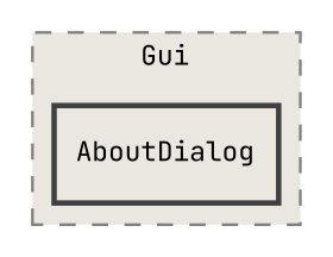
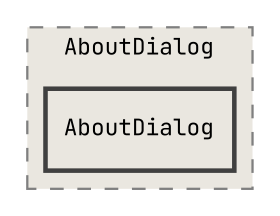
  digraph {
    compound=true
    rankdir=LR
    fontname="JetBrains Mono"
    n1 [color=grey25 fillcolor="#eae7e0" fontname="JetBrains Mono" fontsize=10 label=AboutDialog shape=box style="filled,bold,"]
    subgraph cluster_1 {
      bgcolor="#eae7e0"
      fontsize=10
-     label=Gui
+     label=AboutDialog
      pencolor=grey50
      style="filled,dashed,"
      n1
    }
  }
